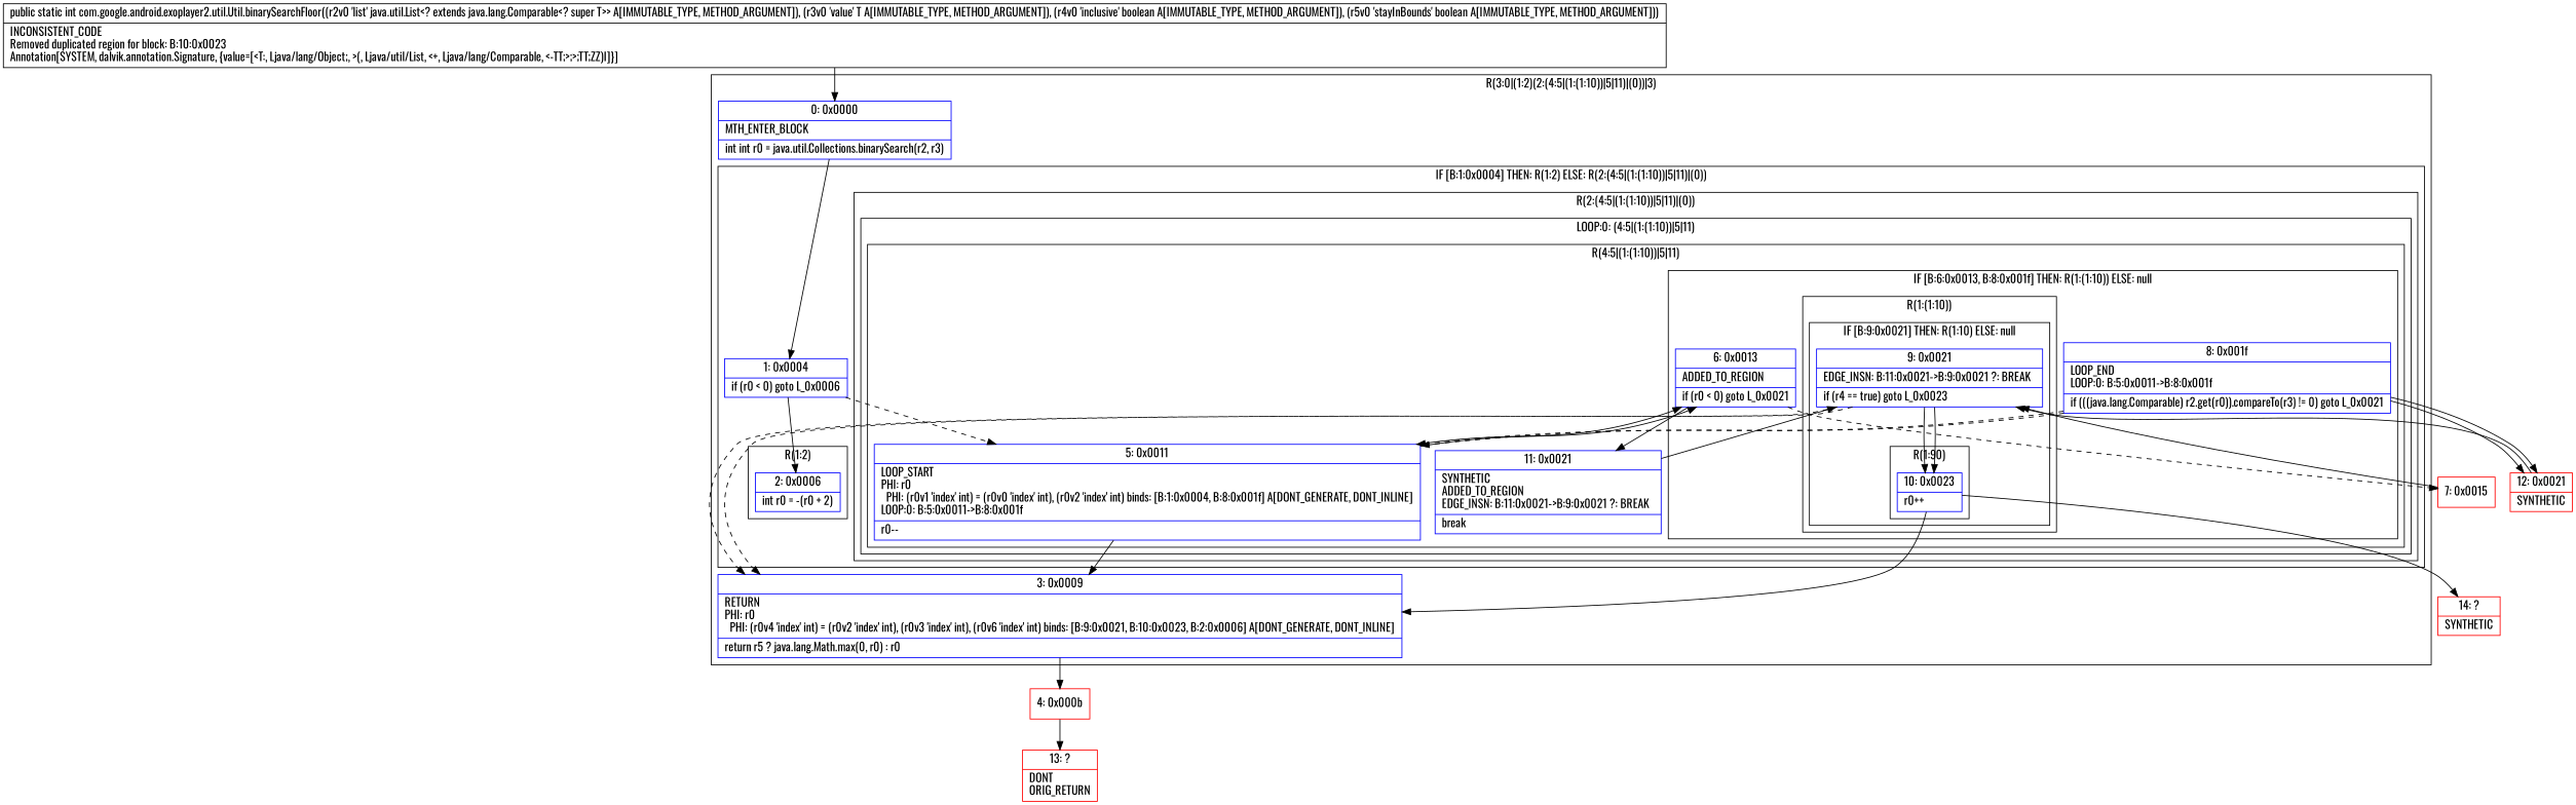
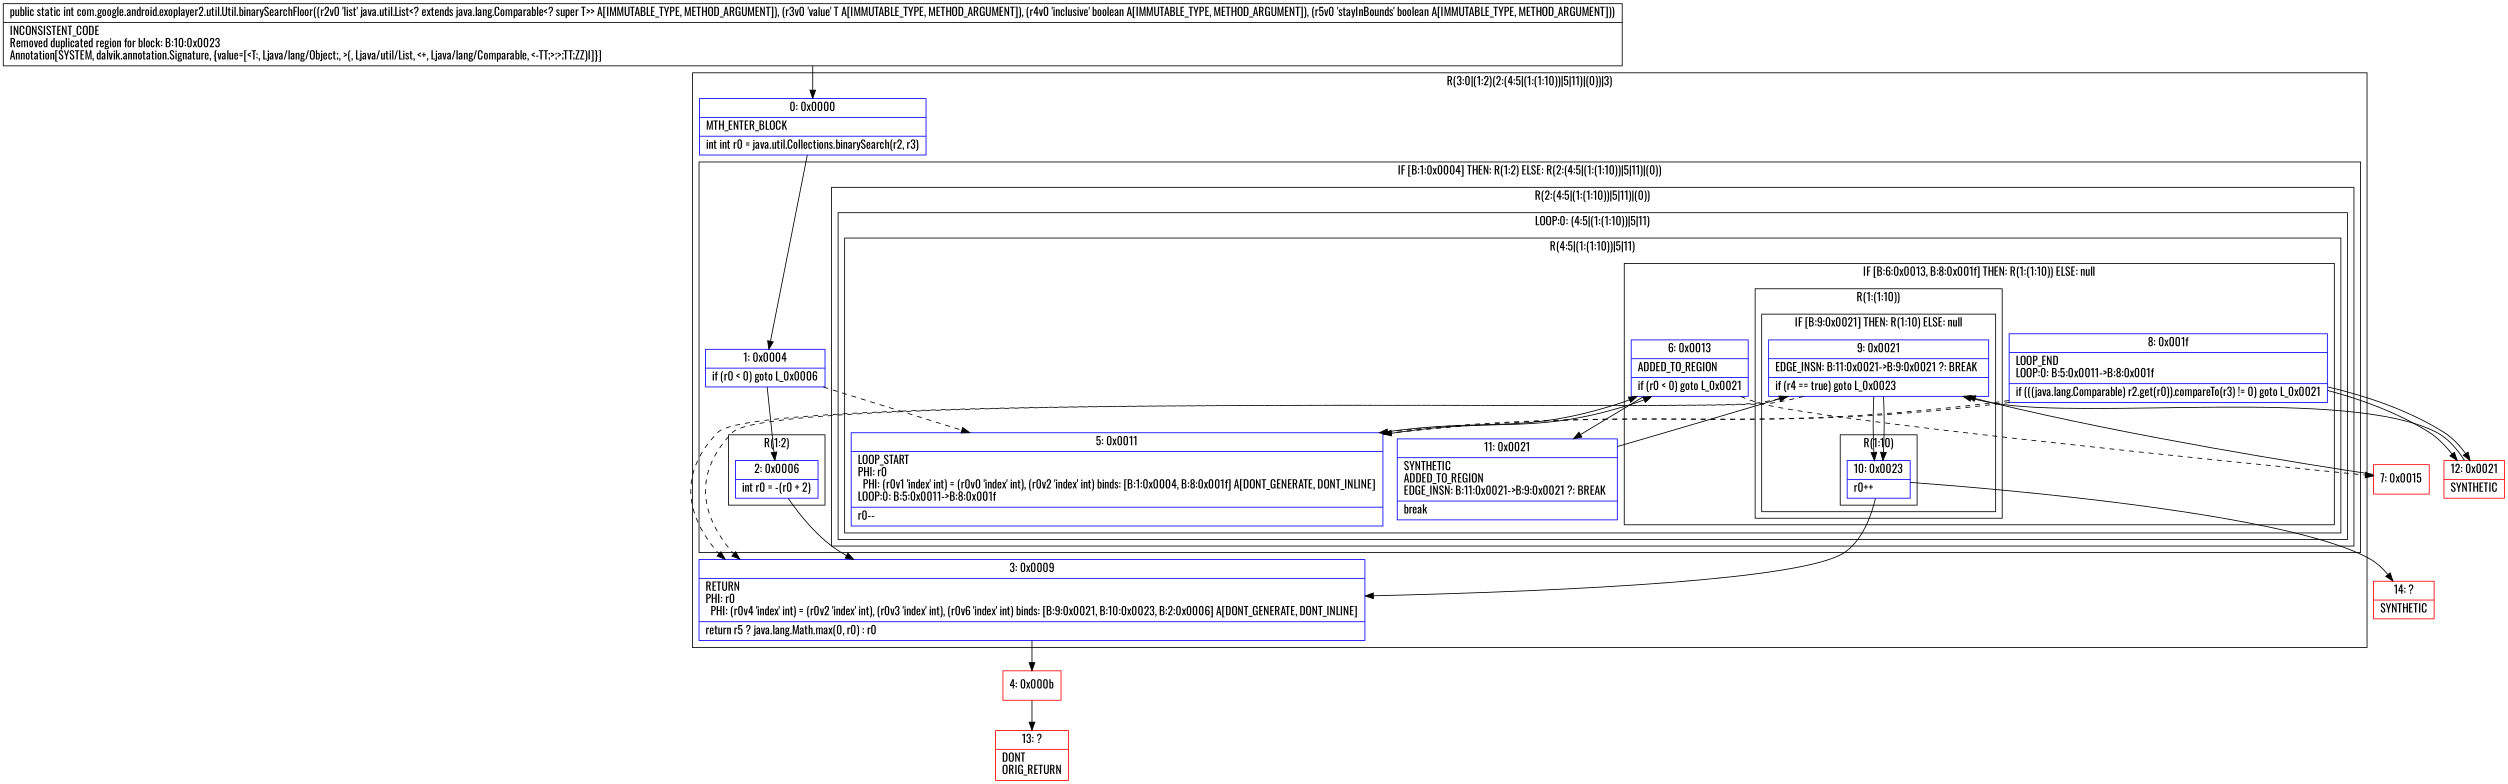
  digraph {
    fontname=Oswald
    node [color=blue fontname=Oswald shape=record]
    edge [fontname=Oswald]
    n1 [label="{2\:\ 0x0006|int r0 = \-(r0 + 2)\l}"]
    n2 [label="{10\:\ 0x0023|r0++\l}"]
    n3 [label="{9\:\ 0x0021|EDGE_INSN: B:11:0x0021\-\>B:9:0x0021 ?: BREAK  \l|if (r4 == true) goto L_0x0023\l}"]
    n4 [label="{8\:\ 0x001f|LOOP_END\lLOOP:0: B:5:0x0011\-\>B:8:0x001f\l|if (((java.lang.Comparable) r2.get(r0)).compareTo(r3) != 0) goto L_0x0021\l}"]
    n5 [label="{6\:\ 0x0013|ADDED_TO_REGION\l|if (r0 \< 0) goto L_0x0021\l}"]
    n6 [label="{5\:\ 0x0011|LOOP_START\lPHI: r0 \l  PHI: (r0v1 'index' int) = (r0v0 'index' int), (r0v2 'index' int) binds: [B:1:0x0004, B:8:0x001f] A[DONT_GENERATE, DONT_INLINE]\lLOOP:0: B:5:0x0011\-\>B:8:0x001f\l|r0\-\-\l}"]
    n7 [label="{11\:\ 0x0021|SYNTHETIC\lADDED_TO_REGION\lEDGE_INSN: B:11:0x0021\-\>B:9:0x0021 ?: BREAK  \l|break\l}"]
    n8 [label="{1\:\ 0x0004|if (r0 \< 0) goto L_0x0006\l}"]
    n9 [label="{0\:\ 0x0000|MTH_ENTER_BLOCK\l|int int r0 = java.util.Collections.binarySearch(r2, r3)\l}"]
    n10 [label="{3\:\ 0x0009|RETURN\lPHI: r0 \l  PHI: (r0v4 'index' int) = (r0v2 'index' int), (r0v3 'index' int), (r0v6 'index' int) binds: [B:9:0x0021, B:10:0x0023, B:2:0x0006] A[DONT_GENERATE, DONT_INLINE]\l|return r5 ? java.lang.Math.max(0, r0) : r0\l}"]
    n11 [color=red label="{14\:\ ?|SYNTHETIC\l}"]
    n12 [color=red label="{12\:\ 0x0021|SYNTHETIC\l}"]
    n13 [color=red label="{7\:\ 0x0015}"]
    n14 [color=red label="{4\:\ 0x000b}"]
    n15 [color=red label="{13\:\ ?|DONT\lORIG_RETURN\l}"]
    n16 [label="{public static int com.google.android.exoplayer2.util.Util.binarySearchFloor((r2v0 'list' java.util.List\<? extends java.lang.Comparable\<? super T\>\> A[IMMUTABLE_TYPE, METHOD_ARGUMENT]), (r3v0 'value' T A[IMMUTABLE_TYPE, METHOD_ARGUMENT]), (r4v0 'inclusive' boolean A[IMMUTABLE_TYPE, METHOD_ARGUMENT]), (r5v0 'stayInBounds' boolean A[IMMUTABLE_TYPE, METHOD_ARGUMENT]))  | INCONSISTENT_CODE\lRemoved duplicated region for block: B:10:0x0023 \lAnnotation[SYSTEM, dalvik.annotation.Signature, \{value=[\<T:, Ljava\/lang\/Object;, \>(, Ljava\/util\/List, \<+, Ljava\/lang\/Comparable, \<\-TT;\>;\>;TT;ZZ)I]\}]\l}" color=""]
    subgraph cluster_1 {
      label="R(3:0|(1:2)(2:(4:5|(1:(1:10))|5|11)|(0))|3)"
      n9
      n10
      subgraph cluster_2 {
        label="IF [B:1:0x0004] THEN: R(1:2) ELSE: R(2:(4:5|(1:(1:10))|5|11)|(0))"
        n8
        subgraph cluster_3 {
          label="R(1:2)"
          n1
        }
        subgraph cluster_4 {
          label="R(2:(4:5|(1:(1:10))|5|11)|(0))"
          subgraph cluster_5 {
            label="LOOP:0: (4:5|(1:(1:10))|5|11)"
            subgraph cluster_6 {
              label="R(4:5|(1:(1:10))|5|11)"
              n6
              n7
              subgraph cluster_7 {
                label="IF [B:6:0x0013, B:8:0x001f] THEN: R(1:(1:10)) ELSE: null"
                n4
                n5
                subgraph cluster_8 {
                  label="R(1:(1:10))"
                  subgraph cluster_9 {
                    label="IF [B:9:0x0021] THEN: R(1:10) ELSE: null"
                    n3
                    subgraph cluster_10 {
-                     label="R(1:90)"
+                     label="R(1:10)"
                      n2
                    }
                  }
                }
              }
            }
          }
          subgraph cluster_11 {
            label="IF [B:9:0x0021] THEN: R(0) ELSE: null"
            subgraph cluster_12 {
              label="R(0)"
            }
          }
        }
      }
    }
-   n6 -> n10
+   n1 -> n10
    n2 -> n10
    n2 -> n11
    n3 -> n2
    n3 -> n2
    n3 -> n10 [style=dashed]
    n3 -> n10 [style=dashed]
    n4 -> n6 [style=dashed]
    n4 -> n6 [style=dashed]
    n4 -> n12
    n4 -> n12
    n5 -> n7
    n5 -> n13 [style=dashed]
    n6 -> n5
    n6 -> n5
    n7 -> n3
    n8 -> n1
    n8 -> n6 [style=dashed]
    n9 -> n8
    n10 -> n14
    n12 -> n3
    n13 -> n3
    n14 -> n15
    n16 -> n9
  }
